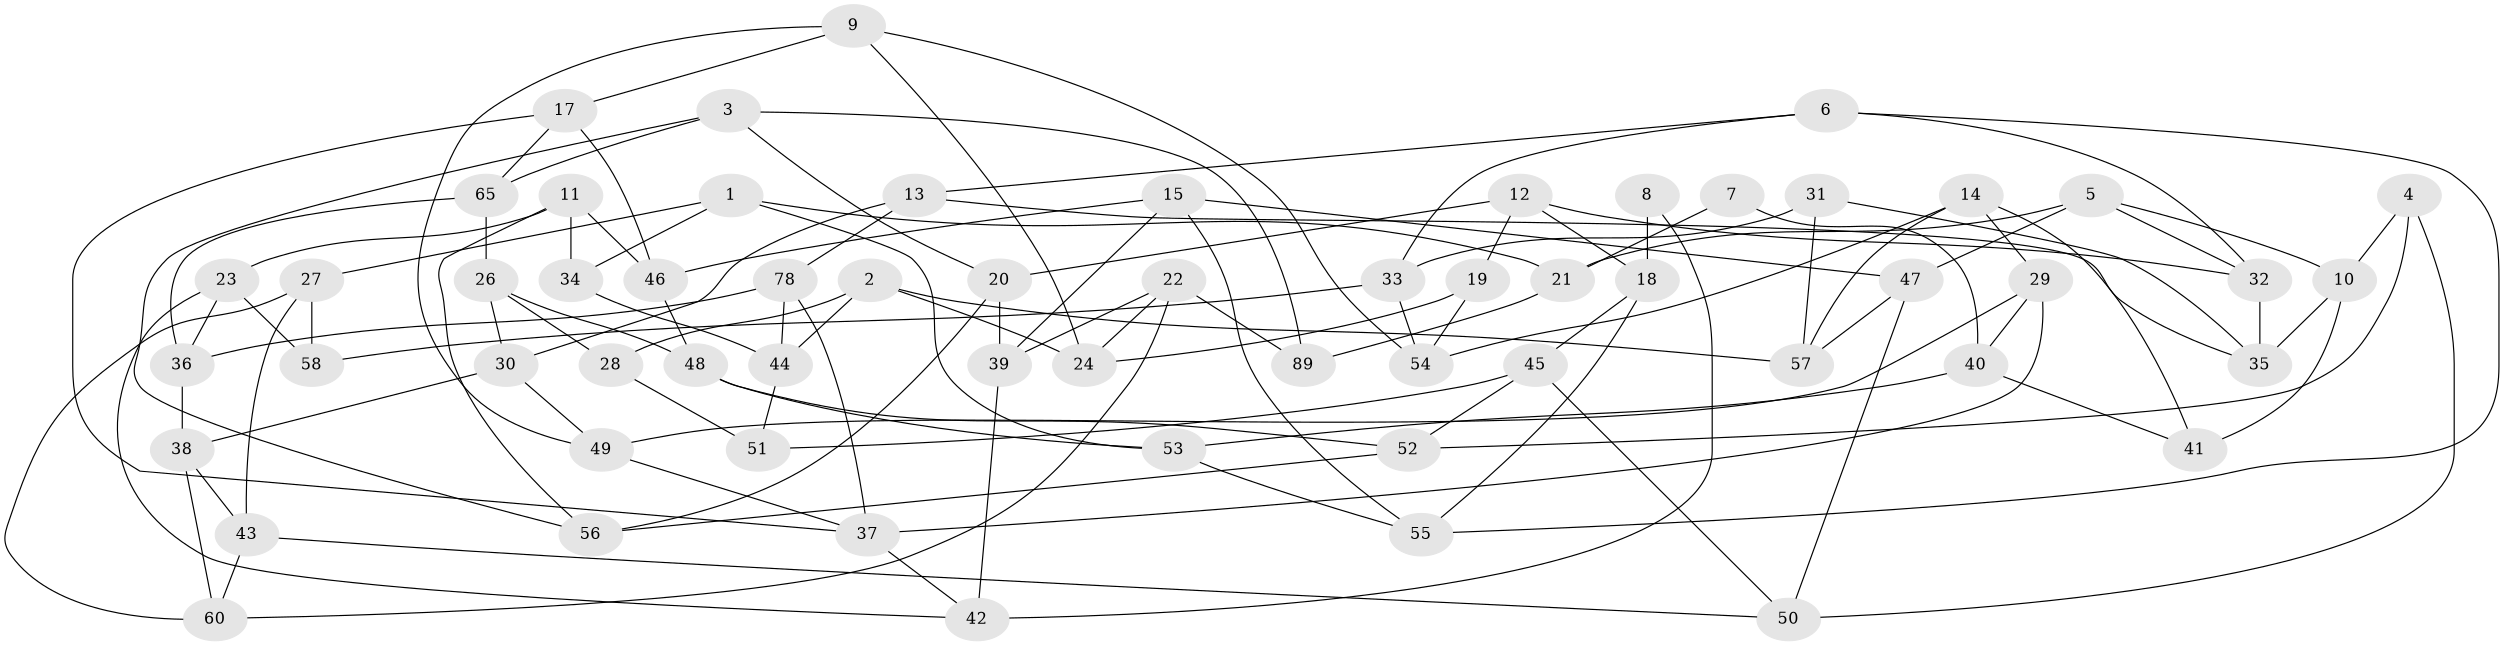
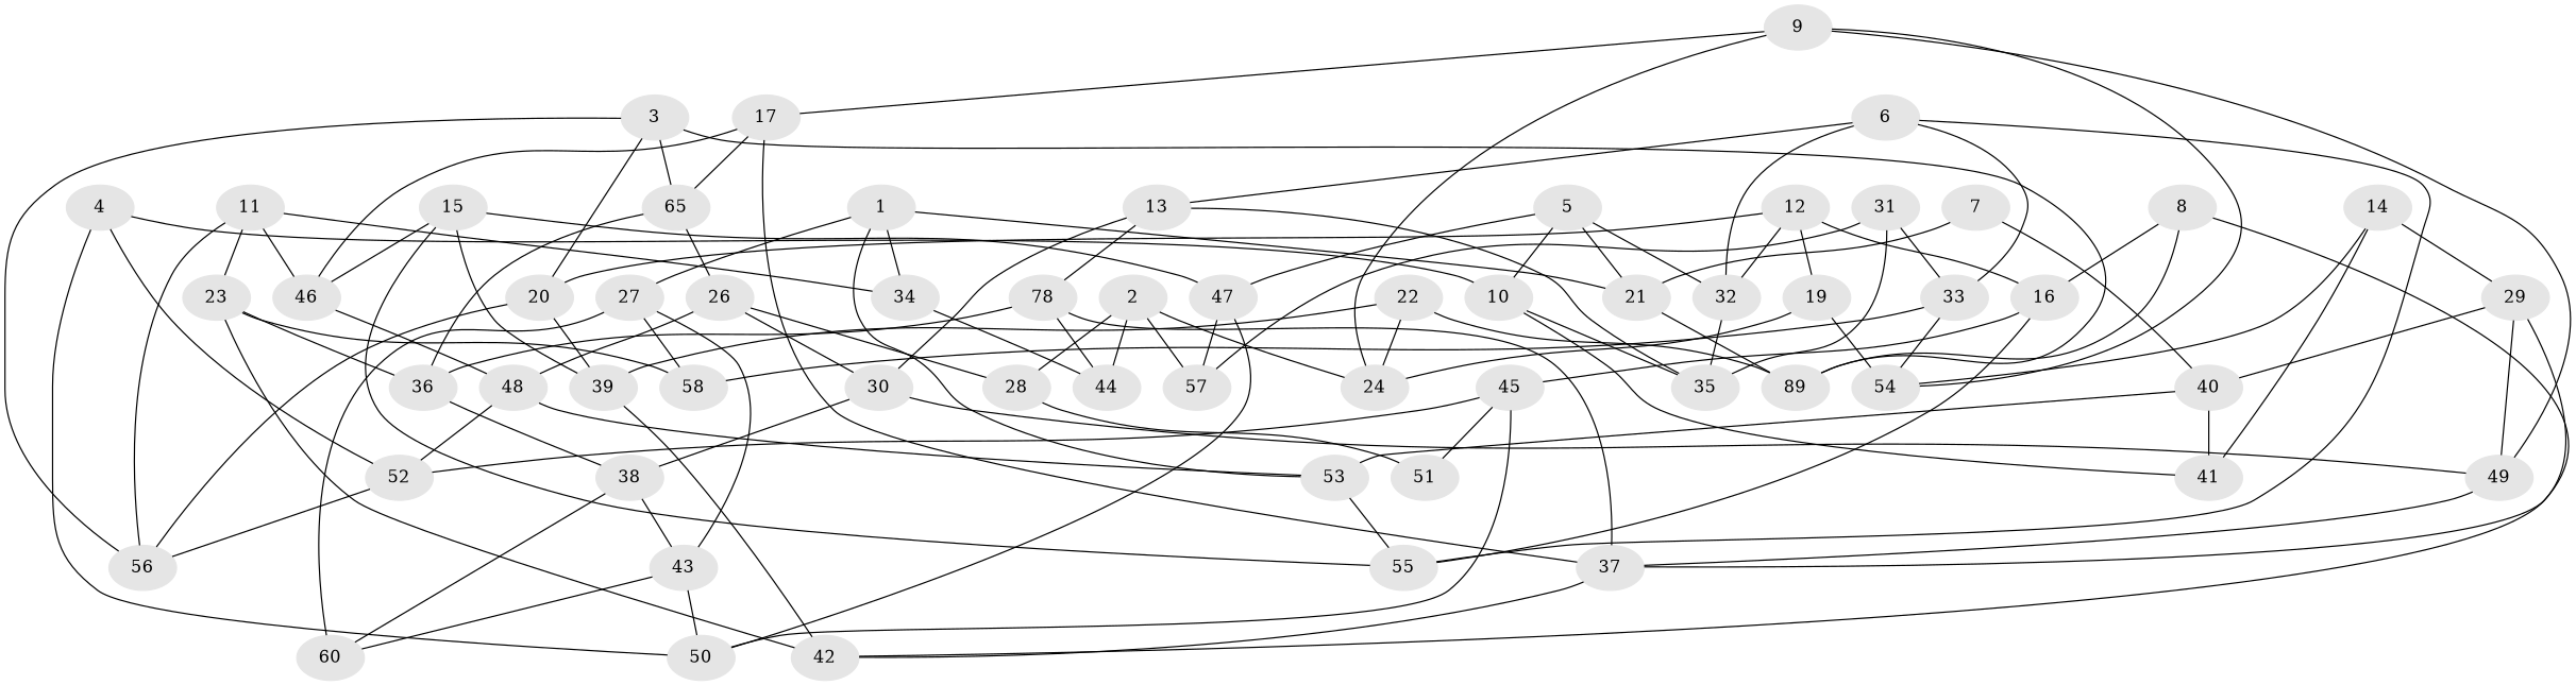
  graph {
    node [color=gray90 style=filled]
    1
    21
    27
    34
    53
    n6 [label=89]
    60
    58
    43
    44
    55
    2
    24
    28
    57
    51
    3
    20
    n19 [label=65]
    56
    39
    36
    26
    4
    10
    50
    52
    41
    35
    5
    32
    47
    6
    13
    33
    n36 [label=78]
    30
    54
    7
    40
    8
-   16 [label=18]
+   16
    42
    45
    19
    9
    17
    49
    46
    37
    11
    23
    48
    12
    38
    14
    29
    15
    22
    31
    1 -- 21
    1 -- 27
    1 -- 34
    1 -- 53
    21 -- n6
    27 -- 60
    27 -- 58
    27 -- 43
    34 -- 44
    53 -- 55
    43 -- 60
    43 -- 50
-   44 -- 51
    2 -- 44
    2 -- 24
    2 -- 28
    2 -- 57
    28 -- 51
    3 -- n6
    3 -- 20
    3 -- n19
    3 -- 56
    20 -- 56
    20 -- 39
    n19 -- 36
    n19 -- 26
    39 -- 42
    36 -- 38
    26 -- 28
    26 -- 30
    26 -- 48
    4 -- 10
    4 -- 50
    4 -- 52
    10 -- 41
    10 -- 35
    52 -- 56
    5 -- 21
    5 -- 10
    5 -- 32
    5 -- 47
    32 -- 35
    47 -- 57
    47 -- 50
    6 -- 55
    6 -- 32
    6 -- 13
    6 -- 33
    13 -- 35
    13 -- n36
    13 -- 30
    33 -- 58
    33 -- 54
    n36 -- 44
    n36 -- 36
    n36 -- 37
    30 -- 49
    30 -- 38
    7 -- 21
    7 -- 40
    40 -- 53
    40 -- 41
+   8 -- n6
    8 -- 16
    8 -- 42
    16 -- 55
    16 -- 45
    45 -- 51
    45 -- 50
    45 -- 52
    19 -- 24
    19 -- 54
    9 -- 24
    9 -- 54
    9 -- 17
    9 -- 49
    17 -- n19
    17 -- 46
    17 -- 37
    49 -- 37
    46 -- 48
    37 -- 42
    11 -- 34
    11 -- 56
    11 -- 46
    11 -- 23
    23 -- 58
    23 -- 36
    23 -- 42
    48 -- 53
    48 -- 52
    12 -- 20
    12 -- 32
    12 -- 16
    12 -- 19
    38 -- 60
    38 -- 43
-   14 -- 57
    14 -- 41
    14 -- 54
    14 -- 29
    29 -- 40
    29 -- 49
    29 -- 37
    15 -- 55
    15 -- 39
    15 -- 47
    15 -- 46
    22 -- n6
-   22 -- 60
    22 -- 24
    22 -- 39
    31 -- 57
    31 -- 35
    31 -- 33
  }
